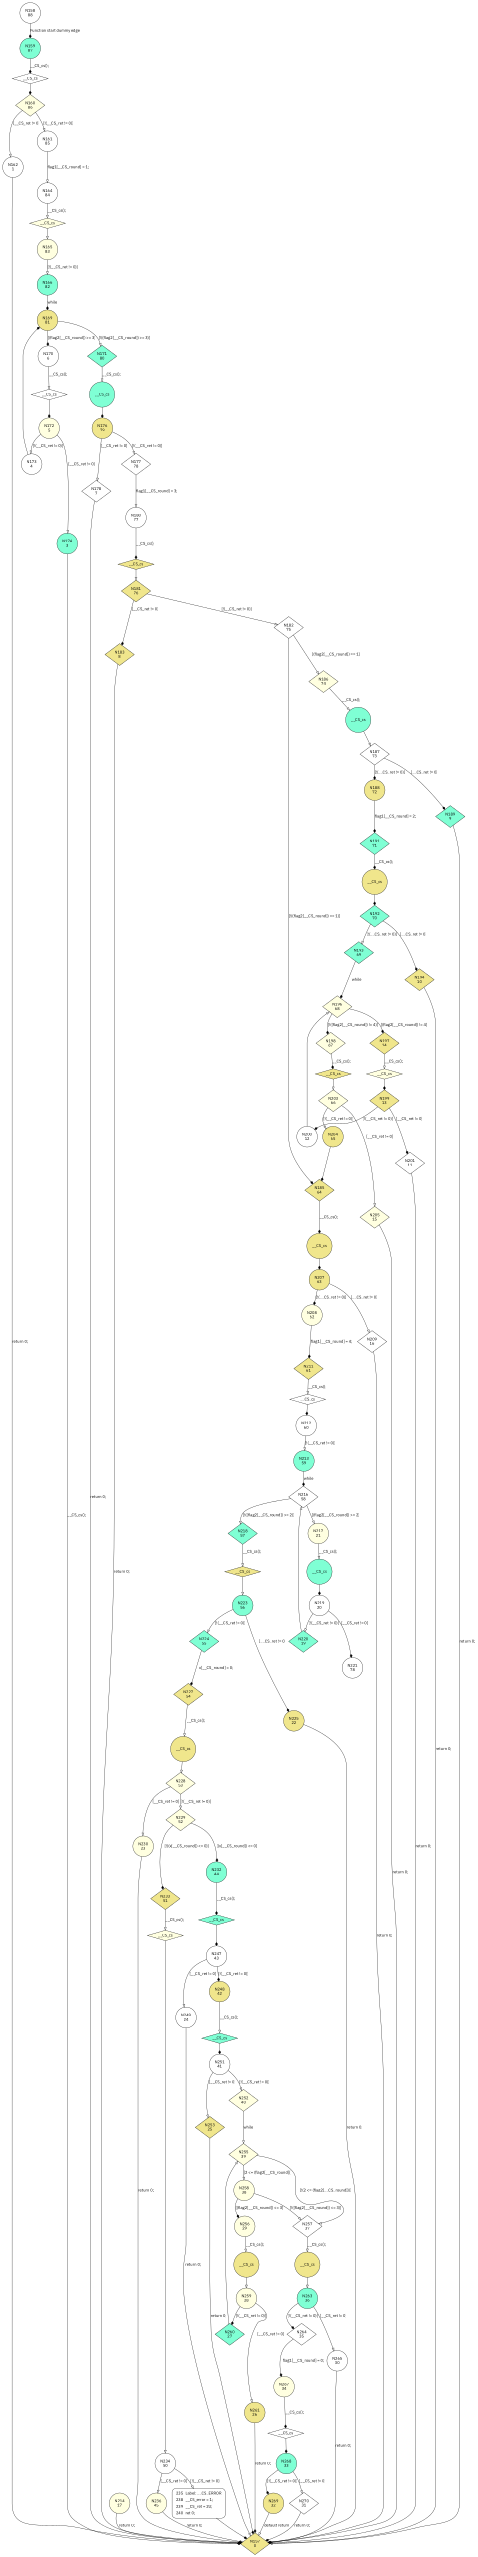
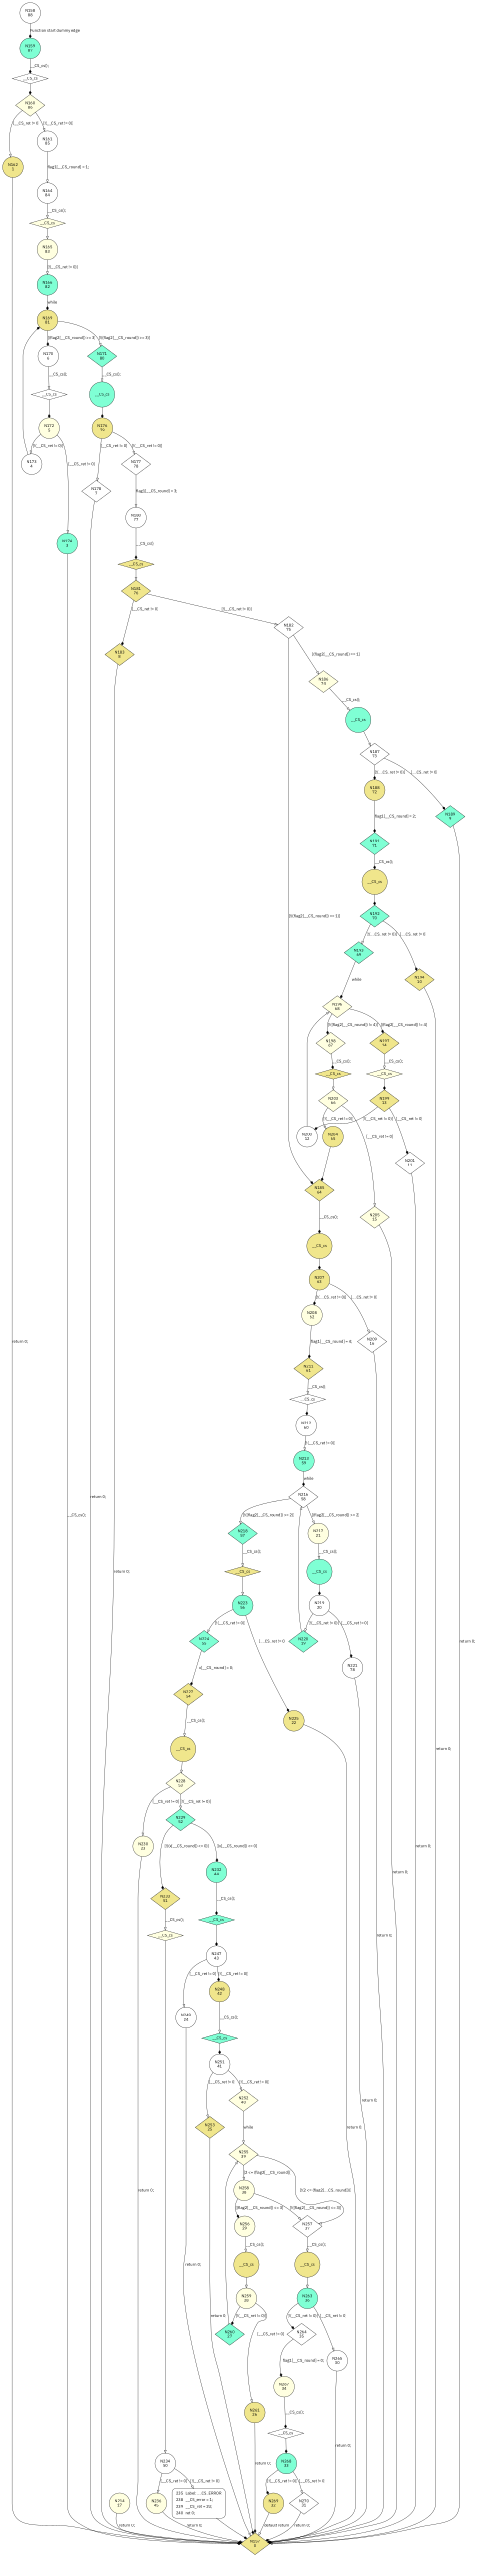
  digraph {
    fontname="IBM Plex Sans"
    node [fillcolor=white fontname="IBM Plex Sans" shape=circle style=filled]
    edge [arrowhead=onormal fontname="IBM Plex Sans"]
    n1 [label="N158\n88"]
    n2 [fillcolor=aquamarine label="N159\n87"]
    n3 [label=__CS_cs shape=diamond]
    n4 [fillcolor=lightyellow label="N160\n86" shape=diamond]
-   n5 [label="N162\n1"]
+   n5 [fillcolor=khaki label="N162\n1"]
    n6 [label="N161\n85"]
    n7 [fillcolor=khaki label="N157\n0" shape=diamond]
    n8 [label="N164\n84"]
    n9 [fillcolor=lightyellow label=__CS_cs shape=diamond]
    n10 [fillcolor=lightyellow label="N165\n83"]
    n11 [fillcolor=aquamarine label="N166\n82"]
    n12 [fillcolor=khaki label="N169\n81"]
    n13 [label="N170\n6"]
    n14 [fillcolor=aquamarine label="N171\n80" shape=diamond]
    n15 [label=__CS_cs shape=diamond]
    n16 [fillcolor=aquamarine label=__CS_cs]
    n17 [fillcolor=lightyellow label="N172\n5"]
    n18 [fillcolor=khaki label="N176\n79"]
    n19 [label="N178\n7" shape=diamond]
    n20 [label="N177\n78" shape=diamond]
    n21 [label="N180\n77"]
    n22 [fillcolor=khaki label=__CS_cs shape=diamond]
    n23 [fillcolor=khaki label="N181\n76" shape=diamond]
    n24 [fillcolor=khaki label="N183\n8" shape=diamond]
    n25 [label="N182\n75" shape=diamond]
    n26 [fillcolor=lightyellow label="N186\n74" shape=diamond]
    n27 [fillcolor=khaki label="N185\n64" shape=diamond]
    n28 [fillcolor=aquamarine label=__CS_cs]
    n29 [fillcolor=khaki label=__CS_cs]
    n30 [label="N187\n73" shape=diamond]
    n31 [fillcolor=khaki label="N207\n63"]
    n32 [label="N209\n16" shape=diamond]
    n33 [fillcolor=lightyellow label="N208\n62"]
    n34 [fillcolor=khaki label="N211\n61" shape=diamond]
    n35 [label=__CS_cs shape=diamond]
    n36 [label="N212\n60"]
    n37 [fillcolor=aquamarine label="N213\n59"]
    n38 [fillcolor=lightyellow label="N214\n17"]
    n39 [label="N216\n58" shape=diamond]
    n40 [fillcolor=lightyellow label="N217\n21"]
    n41 [fillcolor=aquamarine label="N218\n57" shape=diamond]
    n42 [fillcolor=aquamarine label=__CS_cs]
    n43 [fillcolor=khaki label=__CS_cs shape=diamond]
    n44 [label="N219\n20"]
    n45 [fillcolor=aquamarine label="N223\n56"]
    n46 [fillcolor=khaki label="N225\n22"]
    n47 [fillcolor=aquamarine label="N224\n55" shape=diamond]
    n48 [fillcolor=khaki label="N227\n54" shape=diamond]
    n49 [fillcolor=khaki label=__CS_cs]
    n50 [fillcolor=lightyellow label="N228\n53" shape=diamond]
    n51 [fillcolor=lightyellow label="N230\n23"]
-   n52 [fillcolor=lightyellow label="N229\n52" shape=diamond]
+   n52 [fillcolor=aquamarine label="N229\n52" shape=diamond]
    n53 [fillcolor=aquamarine label="N232\n44"]
    n54 [fillcolor=khaki label="N233\n51" shape=diamond]
    n55 [fillcolor=aquamarine label=__CS_cs shape=diamond]
    n56 [fillcolor=lightyellow label=__CS_cs shape=diamond]
    n57 [label="N247\n43"]
    n58 [label="N234\n50"]
    n59 [fillcolor=lightyellow label="N236\n45"]
    n60 [label=<<table border="0" cellborder="0" cellpadding="3" bgcolor="white"><tr><td align="right">235</td><td align="left">Label: __CS_ERROR</td></tr><tr><td align="right">238</td><td align="left">__CS_error = 1;</td></tr><tr><td align="right">239</td><td align="left">__CS_ret = 2U;</td></tr><tr><td align="right">240</td><td align="left">ret 0;</td></tr></table>> penwidth=1 shape=Mrecord style="filled,bold"]
    n61 [label="N249\n24"]
    n62 [fillcolor=khaki label="N248\n42"]
    n63 [fillcolor=aquamarine label=__CS_cs shape=diamond]
    n64 [label="N251\n41"]
    n65 [fillcolor=khaki label="N253\n25" shape=diamond]
    n66 [fillcolor=lightyellow label="N252\n40" shape=diamond]
    n67 [fillcolor=lightyellow label="N255\n39" shape=diamond]
    n68 [fillcolor=lightyellow label="N258\n38"]
    n69 [label="N257\n37" shape=diamond]
    n70 [fillcolor=lightyellow label="N256\n29"]
    n71 [fillcolor=khaki label=__CS_cs]
    n72 [fillcolor=khaki label=__CS_cs]
    n73 [fillcolor=aquamarine label="N263\n36"]
    n74 [label="N265\n30"]
    n75 [label="N264\n35" shape=diamond]
    n76 [fillcolor=lightyellow label="N267\n34"]
    n77 [label=__CS_cs shape=diamond]
    n78 [fillcolor=aquamarine label="N268\n33"]
    n79 [label="N270\n31" shape=diamond]
    n80 [fillcolor=khaki label="N269\n32"]
    n81 [fillcolor=lightyellow label="N259\n28"]
    n82 [fillcolor=khaki label="N261\n26"]
    n83 [fillcolor=aquamarine label="N260\n27" shape=diamond]
    n84 [label="N221\n78"]
    n85 [fillcolor=aquamarine label="N220\n19" shape=diamond]
    n86 [fillcolor=aquamarine label="N189\n9" shape=diamond]
    n87 [fillcolor=khaki label="N188\n72"]
    n88 [fillcolor=aquamarine label="N191\n71" shape=diamond]
    n89 [fillcolor=khaki label=__CS_cs]
    n90 [fillcolor=aquamarine label="N192\n70" shape=diamond]
    n91 [fillcolor=khaki label="N194\n10" shape=diamond]
    n92 [fillcolor=aquamarine label="N193\n69" shape=diamond]
    n93 [fillcolor=lightyellow label="N196\n68" shape=diamond]
    n94 [fillcolor=khaki label="N197\n14" shape=diamond]
    n95 [fillcolor=lightyellow label="N198\n67" shape=diamond]
    n96 [fillcolor=lightyellow label=__CS_cs shape=diamond]
    n97 [fillcolor=khaki label=__CS_cs shape=diamond]
    n98 [fillcolor=khaki label="N199\n13" shape=diamond]
    n99 [fillcolor=lightyellow label="N203\n66" shape=diamond]
    n100 [fillcolor=lightyellow label="N205\n15" shape=diamond]
    n101 [fillcolor=khaki label="N204\n65"]
    n102 [label="N201\n11" shape=diamond]
    n103 [label="N200\n12"]
    n104 [fillcolor=aquamarine label="N174\n3"]
    n105 [label="N173\n4"]
    n1 -> n2 [arrowhead=diamond label="Function start dummy edge"]
    n2 -> n3 [arrowhead=diamond label="__CS_cs();"]
    n3 -> n4 [arrowhead=diamond]
    n4 -> n5 [label="[__CS_ret != 0]"]
    n4 -> n6 [label="[!(__CS_ret != 0)]"]
    n5 -> n7 [arrowhead=diamond label="return 0;"]
    n6 -> n8 [label="flag1[__CS_round] = 1;"]
    n8 -> n9 [label="__CS_cs();"]
    n9 -> n10
    n10 -> n11 [label="[!(__CS_ret != 0)]"]
    n11 -> n12 [arrowhead=diamond label=while]
    n12 -> n13 [arrowhead=diamond label="[(flag2[__CS_round]) >= 3]"]
    n12 -> n14 [label="[!((flag2[__CS_round]) >= 3)]"]
    n13 -> n15 [label="__CS_cs();"]
    n14 -> n16 [label="__CS_cs();"]
    n15 -> n17 [arrowhead=diamond]
    n16 -> n18 [arrowhead=diamond]
    n17 -> n104 [label="[__CS_ret != 0]"]
    n17 -> n105 [label="[!(__CS_ret != 0)]"]
    n18 -> n19 [label="[__CS_ret != 0]"]
    n18 -> n20 [label="[!(__CS_ret != 0)]"]
    n19 -> n7 [arrowhead=diamond label="return 0;"]
    n20 -> n21 [label="flag1[__CS_round] = 3;"]
    n21 -> n22 [arrowhead=diamond label="__CS_cs();"]
    n22 -> n23
    n23 -> n24 [arrowhead=diamond label="[__CS_ret != 0]"]
    n23 -> n25 [label="[!(__CS_ret != 0)]"]
    n24 -> n7 [label="return 0;"]
    n25 -> n26 [label="[(flag2[__CS_round]) == 1]"]
    n25 -> n27 [arrowhead=diamond label="[!((flag2[__CS_round]) == 1)]"]
    n26 -> n28 [label="__CS_cs();"]
    n27 -> n29 [arrowhead=diamond label="__CS_cs();"]
    n28 -> n30
    n29 -> n31 [arrowhead=diamond]
    n30 -> n86 [arrowhead=diamond label="[__CS_ret != 0]"]
    n30 -> n87 [arrowhead=diamond label="[!(__CS_ret != 0)]"]
    n31 -> n32 [label="[__CS_ret != 0]"]
    n31 -> n33 [arrowhead=diamond label="[!(__CS_ret != 0)]"]
    n32 -> n7 [arrowhead=diamond label="return 0;"]
    n33 -> n34 [arrowhead=diamond label="flag1[__CS_round] = 4;"]
    n34 -> n35 [label="__CS_cs();"]
    n35 -> n36 [arrowhead=diamond]
    n36 -> n37 [label="[!(__CS_ret != 0)]"]
    n37 -> n39 [arrowhead=diamond label=while]
    n38 -> n7 [arrowhead=diamond label="return 0;"]
    n39 -> n40 [label="[(flag2[__CS_round]) >= 2]"]
    n39 -> n41 [label="[!((flag2[__CS_round]) >= 2)]"]
    n40 -> n42 [label="__CS_cs();"]
    n41 -> n43 [label="__CS_cs();"]
    n42 -> n44 [arrowhead=diamond]
    n43 -> n45
    n44 -> n84 [arrowhead=diamond label="[__CS_ret != 0]"]
    n44 -> n85 [label="[!(__CS_ret != 0)]"]
    n45 -> n46 [arrowhead=diamond label="[__CS_ret != 0]"]
    n45 -> n47 [label="[!(__CS_ret != 0)]"]
    n46 -> n7 [label="return 0;"]
    n47 -> n48 [arrowhead=diamond label="x[__CS_round] = 0;"]
    n48 -> n49 [label="__CS_cs();"]
    n49 -> n50
    n50 -> n51 [label="[__CS_ret != 0]"]
    n50 -> n52 [label="[!(__CS_ret != 0)]"]
    n51 -> n7 [arrowhead=diamond label="return 0;"]
    n52 -> n53 [arrowhead=diamond label="[(x[__CS_round]) <= 0]"]
    n52 -> n54 [arrowhead=diamond label="[!((x[__CS_round]) <= 0)]"]
    n53 -> n55 [arrowhead=diamond label="__CS_cs();"]
    n54 -> n56 [label="__CS_cs();"]
    n55 -> n57 [arrowhead=diamond]
    n56 -> n58
    n57 -> n61 [label="[__CS_ret != 0]"]
    n57 -> n62 [arrowhead=diamond label="[!(__CS_ret != 0)]"]
    n58 -> n59 [label="[__CS_ret != 0]"]
    n58 -> n60 [label="[!(__CS_ret != 0)]"]
    n59 -> n7 [label="return 0;"]
    n60 -> n7 [arrowhead=diamond]
    n61 -> n7 [label="return 0;"]
    n62 -> n63 [label="__CS_cs();"]
    n63 -> n64 [arrowhead=diamond]
    n64 -> n65 [label="[__CS_ret != 0]"]
    n64 -> n66 [label="[!(__CS_ret != 0)]"]
    n65 -> n7 [arrowhead=diamond label="return 0;"]
    n66 -> n67 [label=while]
    n67 -> n68 [label="[2 <= (flag2[__CS_round])]"]
    n67 -> n69 [label="[!(2 <= (flag2[__CS_round]))]"]
    n68 -> n69 [label="[!((flag2[__CS_round]) <= 3)]"]
    n68 -> n70 [arrowhead=diamond label="[(flag2[__CS_round]) <= 3]"]
    n69 -> n71 [label="__CS_cs();"]
    n70 -> n72 [label="__CS_cs();"]
    n71 -> n73
    n72 -> n81
    n73 -> n74 [label="[__CS_ret != 0]"]
    n73 -> n75 [arrowhead=diamond label="[!(__CS_ret != 0)]"]
    n74 -> n7 [label="return 0;"]
    n75 -> n76 [arrowhead=diamond label="flag1[__CS_round] = 0;"]
    n76 -> n77 [arrowhead=diamond label="__CS_cs();"]
    n77 -> n78 [arrowhead=diamond]
    n78 -> n79 [label="[__CS_ret != 0]"]
    n78 -> n80 [arrowhead=diamond label="[!(__CS_ret != 0)]"]
    n79 -> n7 [arrowhead=diamond label="return 0;"]
    n80 -> n7 [label="default return"]
    n81 -> n82 [label="[__CS_ret != 0]"]
    n81 -> n83 [arrowhead=diamond label="[!(__CS_ret != 0)]"]
    n82 -> n7 [arrowhead=diamond label="return 0;"]
    n83 -> n67
+   n84 -> n7 [arrowhead=diamond label="return 0;"]
    n85 -> n39
    n86 -> n7 [label="return 0;"]
    n87 -> n88 [arrowhead=diamond label="flag1[__CS_round] = 2;"]
    n88 -> n89 [arrowhead=diamond label="__CS_cs();"]
    n89 -> n90 [arrowhead=diamond]
    n90 -> n91 [arrowhead=diamond label="[__CS_ret != 0]"]
    n90 -> n92 [label="[!(__CS_ret != 0)]"]
    n91 -> n7 [label="return 0;"]
    n92 -> n93 [arrowhead=diamond label=while]
    n93 -> n94 [arrowhead=diamond label="[(flag2[__CS_round]) != 4]"]
    n93 -> n95 [arrowhead=diamond label="[!((flag2[__CS_round]) != 4)]"]
    n94 -> n96 [label="__CS_cs();"]
    n95 -> n97 [arrowhead=diamond label="__CS_cs();"]
    n96 -> n98 [arrowhead=diamond]
    n97 -> n99
    n98 -> n102 [arrowhead=diamond label="[__CS_ret != 0]"]
    n98 -> n103 [arrowhead=diamond label="[!(__CS_ret != 0)]"]
    n99 -> n100 [label="[__CS_ret != 0]"]
    n99 -> n101 [label="[!(__CS_ret != 0)]"]
    n100 -> n7 [label="return 0;"]
    n101 -> n27 [arrowhead=diamond]
    n102 -> n7 [label="return 0;"]
    n103 -> n93
    n104 -> n7 [arrowhead=diamond label="__CS_cs();"]
    n105 -> n12 [arrowhead=diamond]
  }
